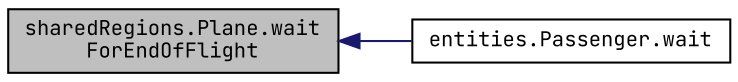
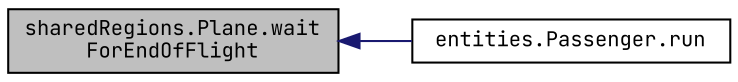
  digraph {
    rankdir=LR
    fontname="JetBrains Mono"
    node [color=black fontname="JetBrains Mono" fontsize=10 shape=record style=filled]
    n1 [fillcolor=grey75 fontcolor=black height=0.2 label="sharedRegions.Plane.wait\lForEndOfFlight" width=0.4]
-   n2 [fillcolor=white height=0.2 label="entities.Passenger.wait" width=0.4]
+   n2 [fillcolor=white height=0.2 label="entities.Passenger.run" width=0.4]
    n1 -> n2 [color=midnightblue dir=back fontname="JetBrains Mono" fontsize=10 labelfontname=Helvetica labelfontsize=10 style=solid]
  }
